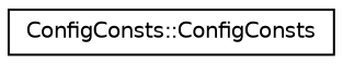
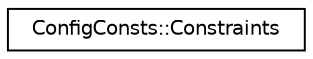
  digraph {
    rankdir=LR
-   n1 [color=black fillcolor=white fontname=Helvetica fontsize=10 height=0.2 label="ConfigConsts::ConfigConsts" shape=record style=filled width=0.4]
+   n1 [color=black fillcolor=white fontname=Helvetica fontsize=10 height=0.2 label="ConfigConsts::Constraints" shape=record style=filled width=0.4]
  }
